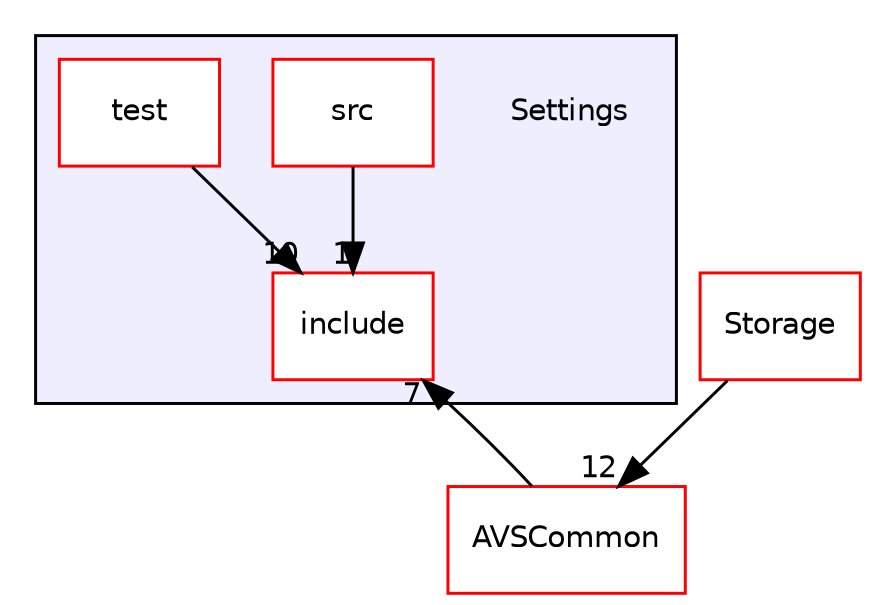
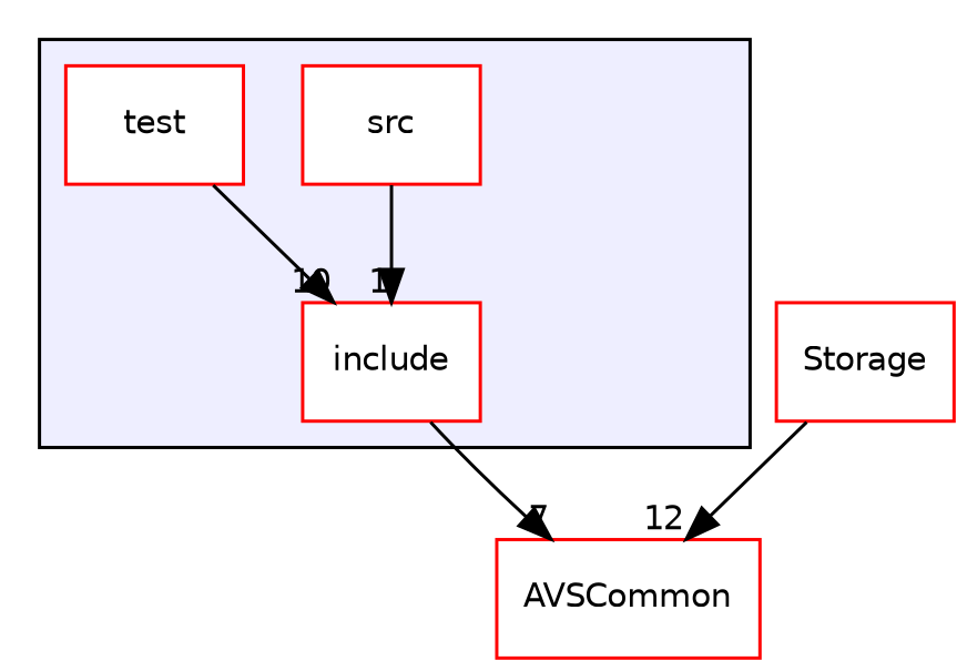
  digraph {
    compound=true
    node [fontname=Helvetica fontsize=10 shape=box color=red fillcolor=white style=filled]
    edge [labeldistance=1.5 labelfontname=Helvetica labelfontsize=10]
-   n1 [label=Settings shape=plaintext color="" fillcolor="" style=""]
    n2 [label=include]
    n3 [label=src]
    n4 [label=test]
    n5 [label=AVSCommon]
    n6 [label=Storage]
    subgraph cluster_1 {
      bgcolor="#eeeeff"
      pencolor=black
-     n1
      n2
      n3
      n4
    }
-   n5 -> n2 [headlabel=7]
+   n2 -> n5 [headlabel=7]
    n3 -> n2 [headlabel=1]
    n4 -> n2 [headlabel=10]
    n6 -> n5 [headlabel=12]
  }
